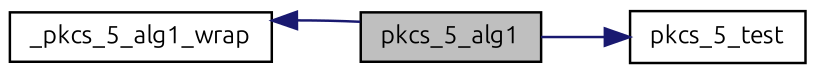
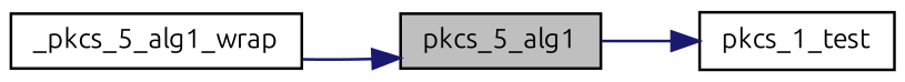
  digraph {
    fontname=Ubuntu
    rankdir=RL
    node [color=black fillcolor=white fontname=Ubuntu fontsize=10 shape=record style=filled]
    edge [color=midnightblue dir=back fontname=Ubuntu fontsize=10 labelfontname=Helvetica labelfontsize=10 style=solid]
    n1 [fillcolor=grey75 fontcolor=black height=0.2 label=pkcs_5_alg1 width=0.4]
    n2 [height=0.2 label=_pkcs_5_alg1_wrap width=0.4]
-   n3 [height=0.2 label=pkcs_5_test width=0.4]
-   n2 -> n1
+   n3 [height=0.2 label=pkcs_1_test width=0.4]
+   n1 -> n2
    n3 -> n1
  }
